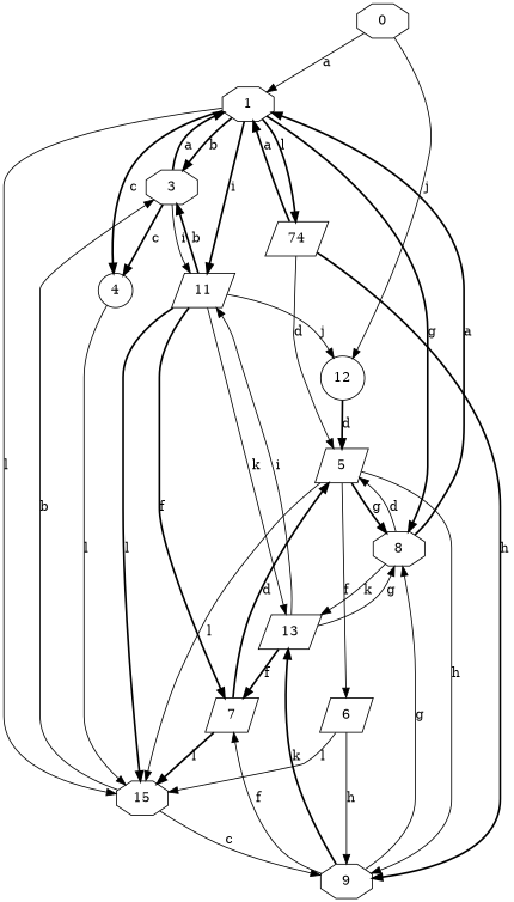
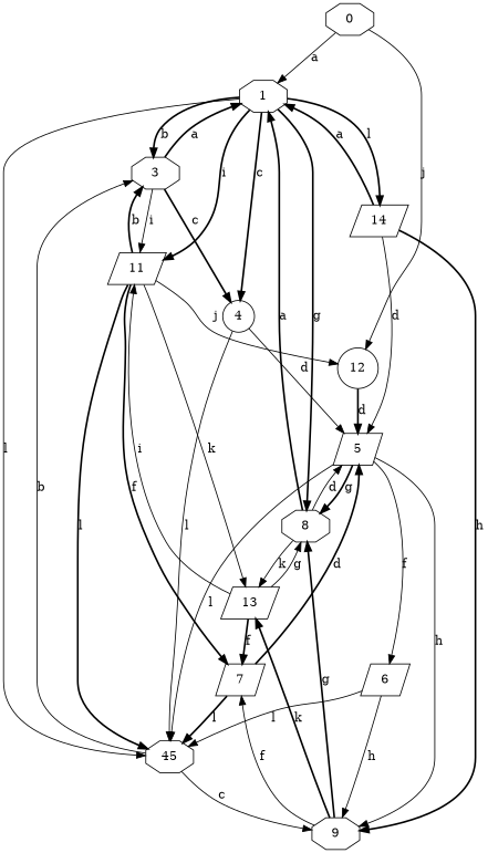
  strict digraph {
    node [shape=octagon]
    edge [style=solid]
    0
    1
    12 [shape=circle]
    3
    4 [shape=circle]
    8
    11 [shape=parallelogram]
-   14 [shape=parallelogram label=74]
-   15
+   14 [shape=parallelogram]
+   15 [label=45]
    5 [shape=parallelogram]
    13 [shape=parallelogram]
    7 [shape=parallelogram]
    9
    6 [shape=parallelogram]
    0 -> 1 [label=a]
    0 -> 12 [label=j]
    1 -> 3 [label=b style=bold]
    1 -> 4 [label=c style=bold]
    1 -> 8 [label=g style=bold]
    1 -> 11 [label=i style=bold]
    1 -> 14 [label=l style=bold]
    1 -> 15 [label=l]
    12 -> 5 [label=d style=bold]
    3 -> 1 [label=a style=bold]
    3 -> 4 [label=c style=bold]
    3 -> 11 [label=i]
    4 -> 15 [label=l]
+   4 -> 5 [label=d]
    8 -> 1 [label=a style=bold]
    8 -> 5 [label=d]
    8 -> 13 [label=k]
    11 -> 12 [label=j]
    11 -> 3 [label=b style=bold]
    11 -> 15 [label=l style=bold]
    11 -> 13 [label=k]
    11 -> 7 [label=f style=bold]
    14 -> 1 [label=a style=bold]
    14 -> 5 [label=d]
    14 -> 9 [label=h style=bold]
    15 -> 3 [label=b]
    15 -> 9 [label=c]
    5 -> 8 [label=g style=bold]
    5 -> 15 [label=l]
    5 -> 9 [label=h]
    5 -> 6 [label=f]
    13 -> 8 [label=g]
    13 -> 11 [label=i]
    13 -> 7 [label=f style=bold]
    7 -> 15 [label=l style=bold]
    7 -> 5 [label=d style=bold]
-   9 -> 8 [label=g]
+   9 -> 8 [label=g style=bold]
    9 -> 13 [label=k style=bold]
    9 -> 7 [label=f]
    6 -> 15 [label=l]
    6 -> 9 [label=h]
  }
